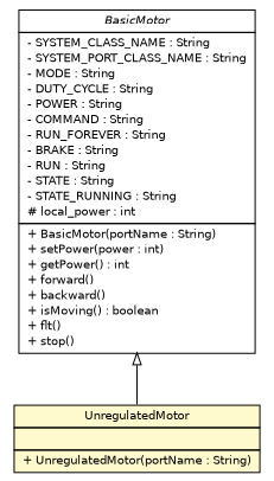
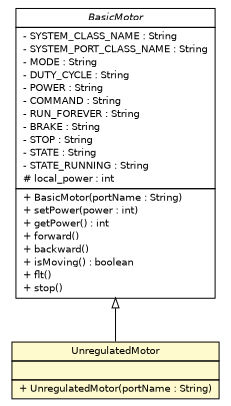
  digraph {
    nodesep=0.25
    ranksep=0.5
    node [fontcolor=black fontname=Helvetica fontsize=10.0 shape=plaintext]
-   n1 [label=<<table title="ev3dev.hardware.motor.BasicMotor" border="0" cellborder="1" cellspacing="0" cellpadding="2" port="p" href="./BasicMotor.html"> 		<tr><td><table border="0" cellspacing="0" cellpadding="1"> <tr><td align="center" balign="center"><font face="Helvetica-Oblique"> BasicMotor </font></td></tr> 		</table></td></tr> 		<tr><td><table border="0" cellspacing="0" cellpadding="1"> <tr><td align="left" balign="left"> - SYSTEM_CLASS_NAME : String </td></tr> <tr><td align="left" balign="left"> - SYSTEM_PORT_CLASS_NAME : String </td></tr> <tr><td align="left" balign="left"> - MODE : String </td></tr> <tr><td align="left" balign="left"> - DUTY_CYCLE : String </td></tr> <tr><td align="left" balign="left"> - POWER : String </td></tr> <tr><td align="left" balign="left"> - COMMAND : String </td></tr> <tr><td align="left" balign="left"> - RUN_FOREVER : String </td></tr> <tr><td align="left" balign="left"> - BRAKE : String </td></tr> <tr><td align="left" balign="left"> - RUN : String </td></tr> <tr><td align="left" balign="left"> - STATE : String </td></tr> <tr><td align="left" balign="left"> - STATE_RUNNING : String </td></tr> <tr><td align="left" balign="left"> # local_power : int </td></tr> 		</table></td></tr> 		<tr><td><table border="0" cellspacing="0" cellpadding="1"> <tr><td align="left" balign="left"> + BasicMotor(portName : String) </td></tr> <tr><td align="left" balign="left"> + setPower(power : int) </td></tr> <tr><td align="left" balign="left"> + getPower() : int </td></tr> <tr><td align="left" balign="left"> + forward() </td></tr> <tr><td align="left" balign="left"> + backward() </td></tr> <tr><td align="left" balign="left"> + isMoving() : boolean </td></tr> <tr><td align="left" balign="left"> + flt() </td></tr> <tr><td align="left" balign="left"> + stop() </td></tr> 		</table></td></tr> 		</table>>]
+   n1 [label=<<table title="ev3dev.hardware.motor.BasicMotor" border="0" cellborder="1" cellspacing="0" cellpadding="2" port="p" href="./BasicMotor.html"> 		<tr><td><table border="0" cellspacing="0" cellpadding="1"> <tr><td align="center" balign="center"><font face="Helvetica-Oblique"> BasicMotor </font></td></tr> 		</table></td></tr> 		<tr><td><table border="0" cellspacing="0" cellpadding="1"> <tr><td align="left" balign="left"> - SYSTEM_CLASS_NAME : String </td></tr> <tr><td align="left" balign="left"> - SYSTEM_PORT_CLASS_NAME : String </td></tr> <tr><td align="left" balign="left"> - MODE : String </td></tr> <tr><td align="left" balign="left"> - DUTY_CYCLE : String </td></tr> <tr><td align="left" balign="left"> - POWER : String </td></tr> <tr><td align="left" balign="left"> - COMMAND : String </td></tr> <tr><td align="left" balign="left"> - RUN_FOREVER : String </td></tr> <tr><td align="left" balign="left"> - BRAKE : String </td></tr> <tr><td align="left" balign="left"> - STOP : String </td></tr> <tr><td align="left" balign="left"> - STATE : String </td></tr> <tr><td align="left" balign="left"> - STATE_RUNNING : String </td></tr> <tr><td align="left" balign="left"> # local_power : int </td></tr> 		</table></td></tr> 		<tr><td><table border="0" cellspacing="0" cellpadding="1"> <tr><td align="left" balign="left"> + BasicMotor(portName : String) </td></tr> <tr><td align="left" balign="left"> + setPower(power : int) </td></tr> <tr><td align="left" balign="left"> + getPower() : int </td></tr> <tr><td align="left" balign="left"> + forward() </td></tr> <tr><td align="left" balign="left"> + backward() </td></tr> <tr><td align="left" balign="left"> + isMoving() : boolean </td></tr> <tr><td align="left" balign="left"> + flt() </td></tr> <tr><td align="left" balign="left"> + stop() </td></tr> 		</table></td></tr> 		</table>>]
    n2 [label=<<table title="ev3dev.hardware.motor.UnregulatedMotor" border="0" cellborder="1" cellspacing="0" cellpadding="2" port="p" bgcolor="lemonChiffon" href="./UnregulatedMotor.html"> 		<tr><td><table border="0" cellspacing="0" cellpadding="1"> <tr><td align="center" balign="center"> UnregulatedMotor </td></tr> 		</table></td></tr> 		<tr><td><table border="0" cellspacing="0" cellpadding="1"> <tr><td align="left" balign="left">  </td></tr> 		</table></td></tr> 		<tr><td><table border="0" cellspacing="0" cellpadding="1"> <tr><td align="left" balign="left"> + UnregulatedMotor(portName : String) </td></tr> 		</table></td></tr> 		</table>>]
    n1 -> n2 [arrowtail=empty dir=back fontname=Helvetica fontsize=10 headport=p labelfontname=Helvetica labelfontsize=10 tailport=p]
  }
